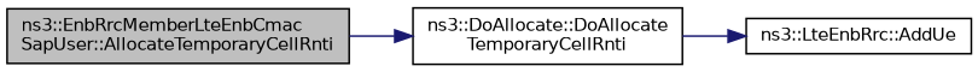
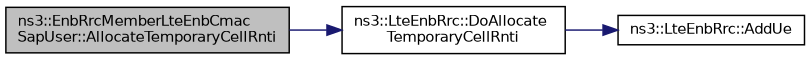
  digraph {
    rankdir=LR
    node [color=black fillcolor=white fontname=Helvetica fontsize=10 shape=record style=filled]
    edge [color=midnightblue fontname=Helvetica fontsize=10 labelfontname=Helvetica labelfontsize=10 style=solid]
    n1 [fillcolor=grey75 fontcolor=black height=0.2 label="ns3::EnbRrcMemberLteEnbCmac\lSapUser::AllocateTemporaryCellRnti" width=0.4]
-   n2 [height=0.2 label="ns3::DoAllocate::DoAllocate\lTemporaryCellRnti" width=0.4]
+   n2 [height=0.2 label="ns3::LteEnbRrc::DoAllocate\lTemporaryCellRnti" width=0.4]
    n3 [height=0.2 label="ns3::LteEnbRrc::AddUe" width=0.4]
    n1 -> n2
    n2 -> n3
  }
